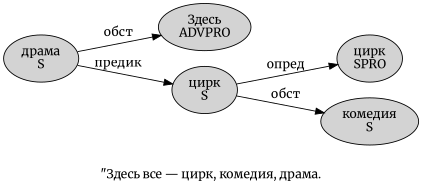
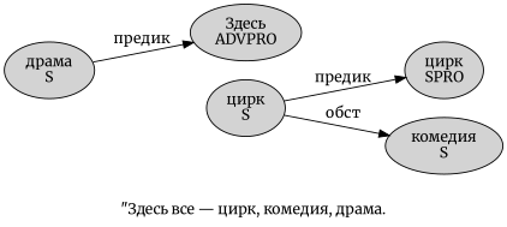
  digraph {
    fontname=Merriweather
    label="\"Здесь все — цирк, комедия, драма."
    rankdir=LR
    node [fillcolor=lightgray fontname=Merriweather penwidth=1 shape=ellipse style=filled]
    edge [fontname=Merriweather]
    n1 [label="драма\nS"]
    n2 [label="Здесь\nADVPRO"]
    n3 [label="цирк\nS"]
    n4 [label="цирк\nSPRO"]
    n5 [label="комедия\nS"]
-   n1 -> n2 [label="обст"]
-   n1 -> n3 [label="предик"]
-   n3 -> n4 [label="опред"]
+   n1 -> n2 [label="предик"]
+   n3 -> n4 [label="предик"]
    n3 -> n5 [label="обст"]
  }
